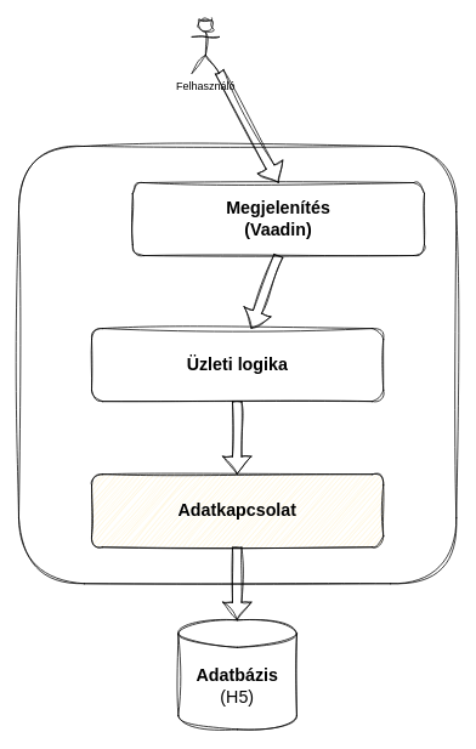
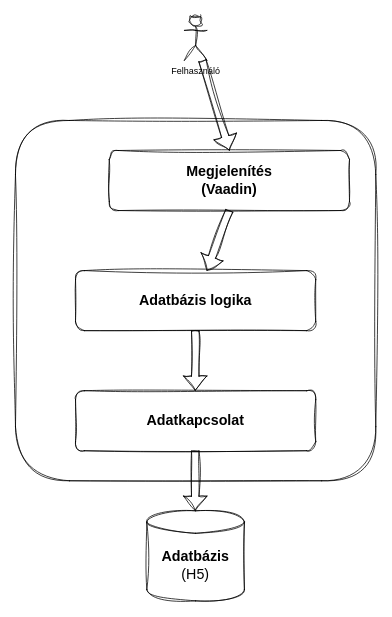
  <mxCell id="0" />
  <mxCell id="1" parent="0" />
  <mxCell id="2" value="" style="rounded=1;whiteSpace=wrap;html=1;sketch=1;curveFitting=1;jiggle=2;" vertex="1" parent="1"><mxGeometry x="20" y="160" width="480" height="480" as="geometry" /></mxCell>
  <mxCell id="3" value="&lt;b&gt;&lt;font style=&quot;font-size: 19px;&quot;&gt;Megjelenítés&lt;br&gt;(Vaadin)&lt;/font&gt;&lt;/b&gt;" style="rounded=1;whiteSpace=wrap;html=1;sketch=1;curveFitting=1;jiggle=2;" vertex="1" parent="1"><mxGeometry x="145" y="200" width="320" height="80" as="geometry" /></mxCell>
- <mxCell id="4" value="&lt;b&gt;&lt;font style=&quot;font-size: 19px;&quot;&gt;Üzleti logika&lt;/font&gt;&lt;/b&gt;" style="rounded=1;whiteSpace=wrap;html=1;sketch=1;curveFitting=1;jiggle=2;" vertex="1" parent="1"><mxGeometry x="100" y="360" width="320" height="80" as="geometry" /></mxCell>
- <mxCell id="5" value="&lt;b&gt;&lt;font style=&quot;font-size: 19px;&quot;&gt;Adatkapcsolat&lt;/font&gt;&lt;/b&gt;" style="rounded=1;whiteSpace=wrap;html=1;sketch=1;curveFitting=1;jiggle=2;fillColor=#fff2cc;" vertex="1" parent="1"><mxGeometry x="100" y="520" width="320" height="80" as="geometry" /></mxCell>
+ <mxCell id="4" value="&lt;b&gt;&lt;font style=&quot;font-size: 19px;&quot;&gt;Adatbázis logika&lt;/font&gt;&lt;/b&gt;" style="rounded=1;whiteSpace=wrap;html=1;sketch=1;curveFitting=1;jiggle=2;" vertex="1" parent="1"><mxGeometry x="100" y="360" width="320" height="80" as="geometry" /></mxCell>
+ <mxCell id="5" value="&lt;b&gt;&lt;font style=&quot;font-size: 19px;&quot;&gt;Adatkapcsolat&lt;/font&gt;&lt;/b&gt;" style="rounded=1;whiteSpace=wrap;html=1;sketch=1;curveFitting=1;jiggle=2;" vertex="1" parent="1"><mxGeometry x="100" y="520" width="320" height="80" as="geometry" /></mxCell>
  <mxCell id="6" value="" style="shape=flexArrow;endArrow=classic;html=1;rounded=0;exitX=0.5;exitY=1;exitDx=0;exitDy=0;sketch=1;curveFitting=1;jiggle=2;" edge="1" parent="1" source="3" target="4"><mxGeometry width="50" height="50" relative="1" as="geometry"><mxPoint x="290" y="680" as="sourcePoint" /><mxPoint x="340" y="630" as="targetPoint" /></mxGeometry></mxCell>
  <mxCell id="7" value="" style="shape=flexArrow;endArrow=classic;html=1;rounded=0;exitX=0.5;exitY=1;exitDx=0;exitDy=0;sketch=1;curveFitting=1;jiggle=2;" edge="1" parent="1"><mxGeometry width="50" height="50" relative="1" as="geometry"><mxPoint x="259.5" y="440" as="sourcePoint" /><mxPoint x="259.5" y="520" as="targetPoint" /></mxGeometry></mxCell>
  <mxCell id="8" value="&lt;font style=&quot;font-size: 19px;&quot;&gt;&lt;b&gt;Adatbázis &lt;/b&gt;&lt;br&gt;(H5)&lt;/font&gt;" style="shape=cylinder3;whiteSpace=wrap;html=1;boundedLbl=1;backgroundOutline=1;size=15;sketch=1;curveFitting=1;jiggle=2;" vertex="1" parent="1"><mxGeometry x="195" y="680" width="130" height="120" as="geometry" /></mxCell>
  <mxCell id="9" value="" style="shape=flexArrow;endArrow=classic;html=1;rounded=0;exitX=0.5;exitY=1;exitDx=0;exitDy=0;sketch=1;curveFitting=1;jiggle=2;" edge="1" parent="1"><mxGeometry width="50" height="50" relative="1" as="geometry"><mxPoint x="259.5" y="600" as="sourcePoint" /><mxPoint x="259.5" y="680" as="targetPoint" /></mxGeometry></mxCell>
- <mxCell id="10" value="Felhasználó" style="shape=umlActor;verticalLabelPosition=bottom;verticalAlign=top;html=1;outlineConnect=0;sketch=1;curveFitting=1;jiggle=2;" vertex="1" parent="1"><mxGeometry x="210" y="20" width="30" height="60" as="geometry" /></mxCell>
+ <mxCell id="10" value="Felhasználó" style="shape=umlActor;verticalLabelPosition=bottom;verticalAlign=top;html=1;outlineConnect=0;sketch=1;curveFitting=1;jiggle=2;" vertex="1" parent="1"><mxGeometry x="245" y="20" width="30" height="60" as="geometry" /></mxCell>
  <mxCell id="11" value="" style="shape=flexArrow;endArrow=classic;html=1;rounded=0;entryX=0.5;entryY=0;entryDx=0;entryDy=0;sketch=1;curveFitting=1;jiggle=2;" edge="1" parent="1" source="10" target="3"><mxGeometry width="50" height="50" relative="1" as="geometry"><mxPoint x="290" y="570" as="sourcePoint" /><mxPoint x="340" y="520" as="targetPoint" /></mxGeometry></mxCell>
